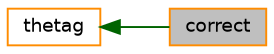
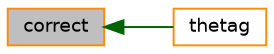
  digraph {
    rankdir=LR
    node [color=darkorange fontname=Helvetica fontsize=10 shape=record]
    n1 [fillcolor=grey75 fontcolor=black height=0.2 label=correct style=filled width=0.4]
    n2 [height=0.2 label=thetag width=0.4]
-   n2 -> n1 [color=darkgreen dir=back fontname=Helvetica fontsize=10 labelfontname=Helvetica labelfontsize=10 style=solid]
+   n1 -> n2 [color=darkgreen dir=back fontname=Helvetica fontsize=10 labelfontname=Helvetica labelfontsize=10 style=solid]
  }
